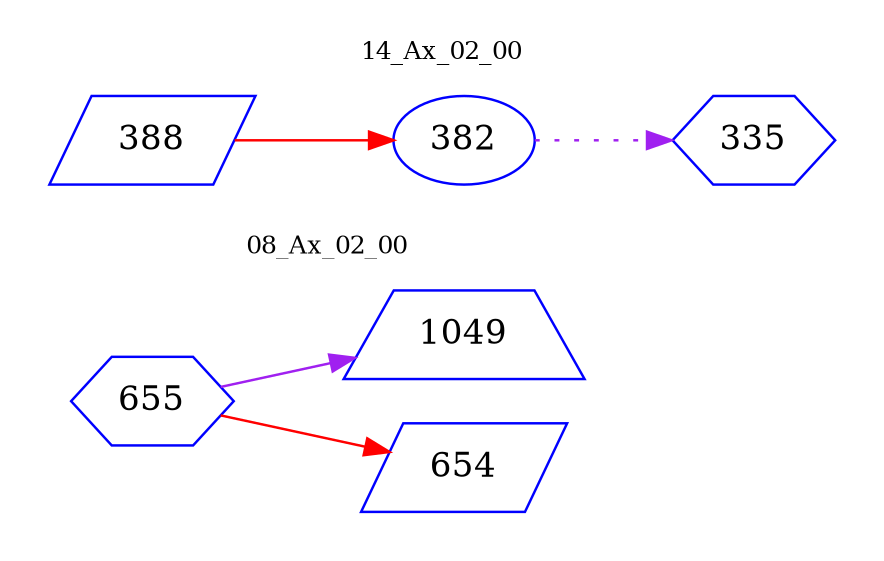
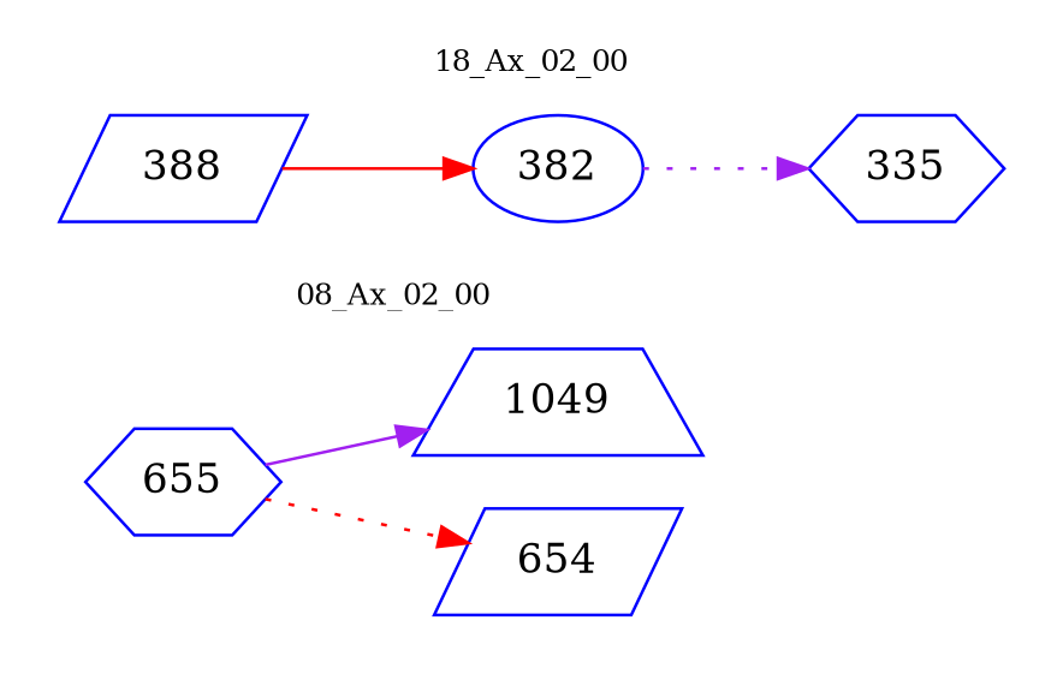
  digraph {
    rankdir=LR
    node [color=blue shape=hexagon]
    edge [color=red style=dotted]
    n1 [label=655]
    n2 [label=654 shape=parallelogram]
    n3 [label=1049 shape=trapezium]
    n4 [label=382 shape=ellipse]
    n5 [label=335]
    n6 [label=388 shape=parallelogram]
    subgraph cluster_1 {
      color=white
      fontsize=10
      label="08_Ax_02_00"
      n1
      n2
      n3
    }
    subgraph cluster_2 {
      color=white
      fontsize=10
-     label="14_Ax_02_00"
+     label="18_Ax_02_00"
      n4
      n5
      n6
    }
-   n1 -> n2 [style=solid]
+   n1 -> n2
    n1 -> n3 [color=purple style=solid]
    n4 -> n5 [color=purple]
    n6 -> n4 [style=solid]
  }
